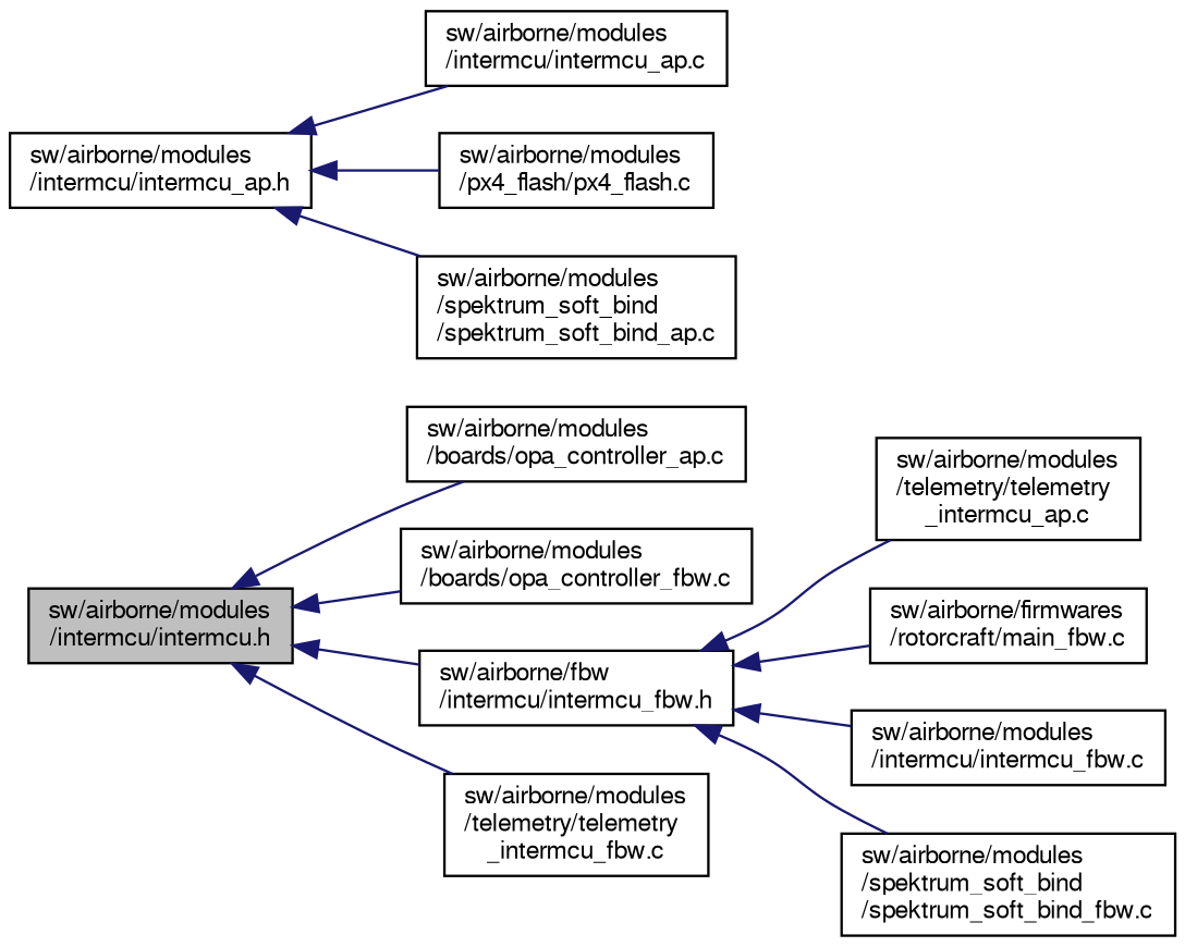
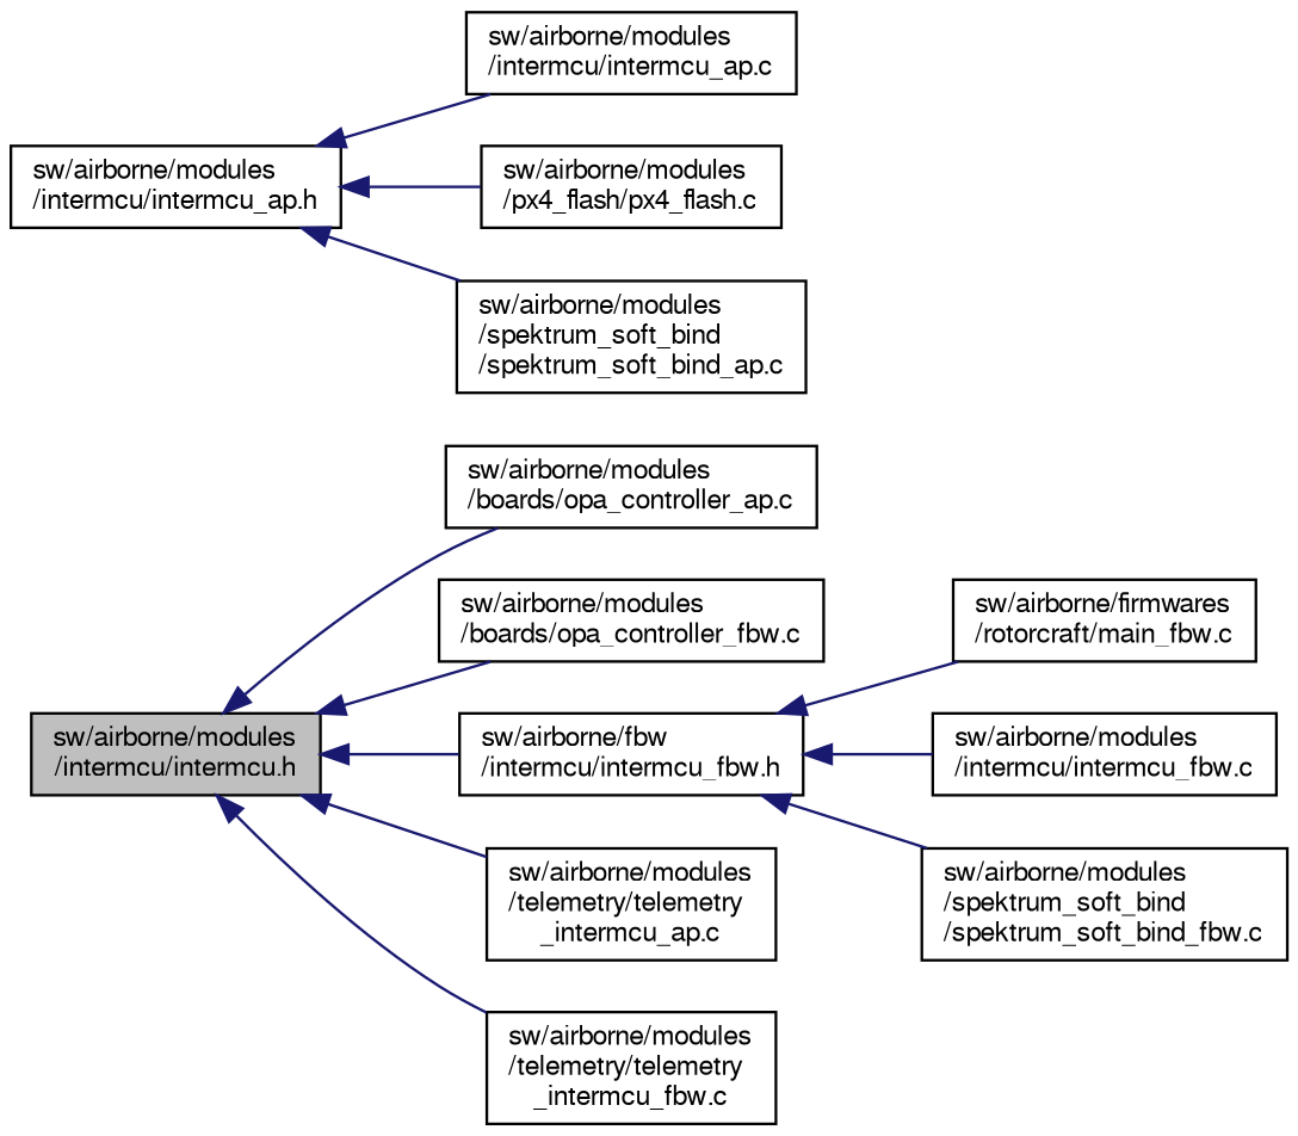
  digraph {
    rankdir=LR
    node [color=black fillcolor=white fontname=FreeSans fontsize=10 shape=record style=filled]
    edge [color=midnightblue dir=back fontname=FreeSans fontsize=10 labelfontname=FreeSans labelfontsize=10 style=solid]
    n1 [fillcolor=grey75 fontcolor=black height=0.2 label="sw/airborne/modules\l/intermcu/intermcu.h" width=0.4]
    n2 [height=0.2 label="sw/airborne/modules\l/boards/opa_controller_ap.c" width=0.4]
    n3 [height=0.2 label="sw/airborne/modules\l/boards/opa_controller_fbw.c" width=0.4]
    n4 [height=0.2 label="sw/airborne/fbw\l/intermcu/intermcu_fbw.h" width=0.4]
    n5 [height=0.2 label="sw/airborne/modules\l/telemetry/telemetry\l_intermcu_ap.c" width=0.4]
    n6 [height=0.2 label="sw/airborne/modules\l/telemetry/telemetry\l_intermcu_fbw.c" width=0.4]
    n7 [height=0.2 label="sw/airborne/modules\l/intermcu/intermcu_ap.h" width=0.4]
    n8 [height=0.2 label="sw/airborne/modules\l/intermcu/intermcu_ap.c" width=0.4]
    n9 [height=0.2 label="sw/airborne/modules\l/px4_flash/px4_flash.c" width=0.4]
    n10 [height=0.2 label="sw/airborne/modules\l/spektrum_soft_bind\l/spektrum_soft_bind_ap.c" width=0.4]
    n11 [height=0.2 label="sw/airborne/firmwares\l/rotorcraft/main_fbw.c" width=0.4]
    n12 [height=0.2 label="sw/airborne/modules\l/intermcu/intermcu_fbw.c" width=0.4]
    n13 [height=0.2 label="sw/airborne/modules\l/spektrum_soft_bind\l/spektrum_soft_bind_fbw.c" width=0.4]
    n1 -> n2
    n1 -> n3
    n1 -> n4
-   n4 -> n5
+   n1 -> n5
    n1 -> n6
    n4 -> n11
    n4 -> n12
    n4 -> n13
    n7 -> n8
    n7 -> n9
    n7 -> n10
  }
